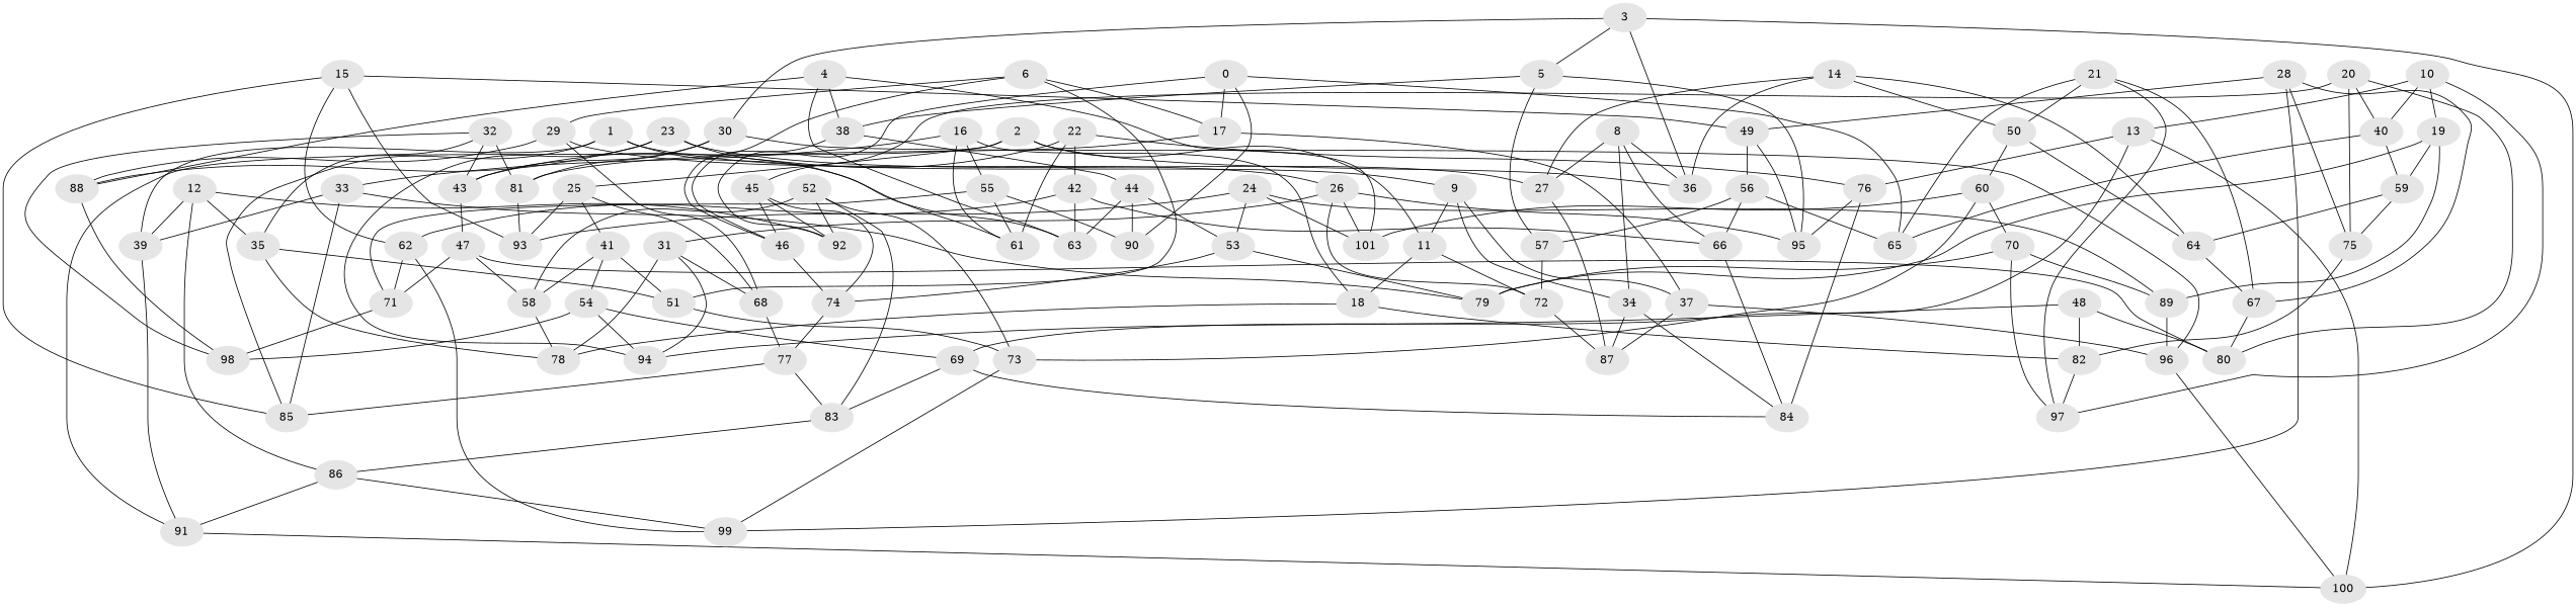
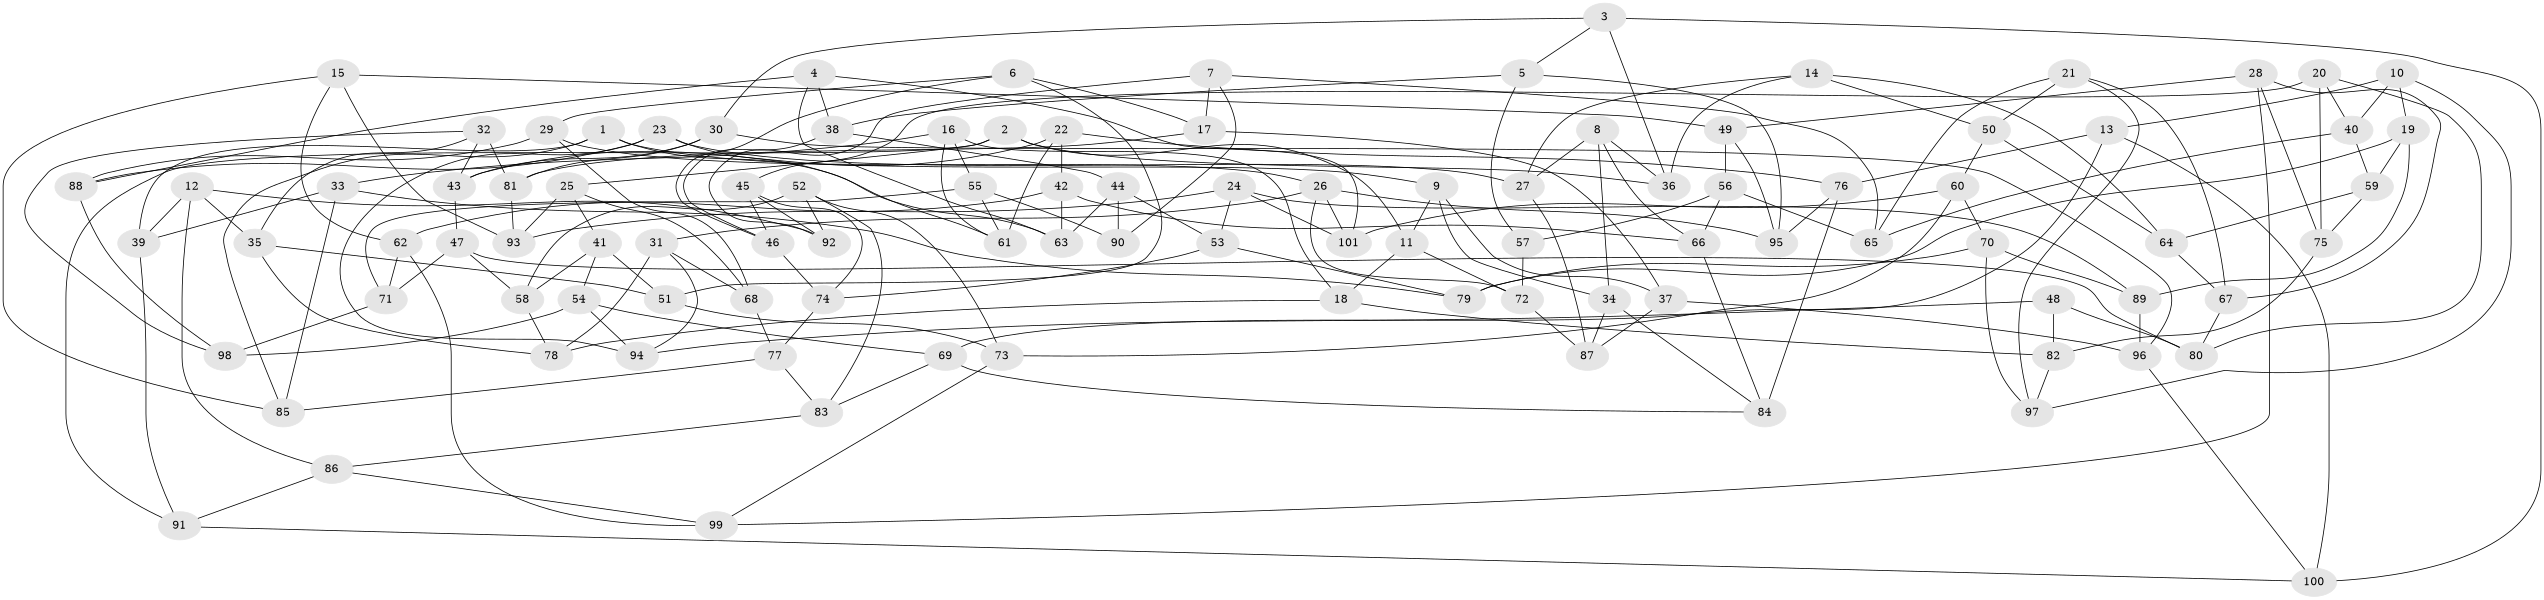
  graph {
    node [color=gray90 style=filled]
    1
    9
    39
    63
    85
    11
    34
    37
    91
    2
    25
    36
    18
    72
    93
    41
    68
    100
    3
    5
    30
    38
    57
    95
    81
    43
    96
    4
    88
    101
    46
    44
    98
    6
    17
    29
    51
    26
    74
    73
-   7 [label=0]
+   7
    65
    90
    92
    8
    27
    66
    87
    84
    10
    13
    19
    40
    97
    69
    76
    59
    79
    89
    78
    82
    12
    35
    86
    99
    83
    14
    50
    64
    60
    67
    15
    49
    62
    56
    71
    16
    33
    55
    61
    75
    20
    45
    80
    21
    22
    42
    47
    23
    94
    24
    53
    54
    58
    77
    31
    28
    32
    48
    70
    52
    1 -- 9
    1 -- 39
    1 -- 63
    1 -- 85
    9 -- 11
    9 -- 34
    9 -- 37
    39 -- 91
    11 -- 18
    11 -- 72
    34 -- 87
    34 -- 84
    37 -- 96
    37 -- 87
    91 -- 100
    2 -- 11
    2 -- 91
    2 -- 25
    2 -- 36
    25 -- 93
    25 -- 41
    25 -- 68
    18 -- 78
    18 -- 82
    72 -- 87
    41 -- 51
    41 -- 54
    41 -- 58
    68 -- 77
    3 -- 36
    3 -- 100
    3 -- 5
    3 -- 30
    5 -- 38
    5 -- 57
    5 -- 95
    30 -- 81
    30 -- 43
    30 -- 96
    38 -- 46
    38 -- 44
    57 -- 72
    81 -- 93
    43 -- 47
    96 -- 100
    4 -- 63
    4 -- 38
    4 -- 88
    4 -- 101
    88 -- 98
    46 -- 74
    44 -- 63
    44 -- 90
    44 -- 53
    6 -- 46
    6 -- 17
    6 -- 29
    6 -- 51
    17 -- 37
    17 -- 81
    29 -- 68
    29 -- 88
    29 -- 26
    51 -- 73
    26 -- 72
    26 -- 95
    26 -- 101
    26 -- 31
    74 -- 77
    73 -- 99
    7 -- 17
    7 -- 65
    7 -- 90
    7 -- 92
    8 -- 34
    8 -- 36
    8 -- 27
    8 -- 66
    27 -- 87
    66 -- 84
    10 -- 13
    10 -- 19
    10 -- 40
    10 -- 97
    13 -- 100
    13 -- 69
    13 -- 76
    19 -- 59
    19 -- 79
    19 -- 89
    40 -- 65
    40 -- 59
    69 -- 84
    69 -- 83
    76 -- 95
    76 -- 84
    59 -- 64
    59 -- 75
    89 -- 96
    82 -- 97
    12 -- 39
    12 -- 92
    12 -- 35
    12 -- 86
    35 -- 51
    35 -- 78
    86 -- 91
    86 -- 99
    83 -- 86
    14 -- 36
    14 -- 27
    14 -- 50
    14 -- 64
    50 -- 64
    50 -- 60
    64 -- 67
    60 -- 101
    60 -- 73
    60 -- 70
    67 -- 80
    15 -- 85
    15 -- 93
    15 -- 49
    15 -- 62
    49 -- 95
    49 -- 56
    62 -- 99
    62 -- 71
    56 -- 57
    56 -- 65
    56 -- 66
    71 -- 98
    16 -- 18
    16 -- 33
    16 -- 55
    16 -- 61
    33 -- 39
    33 -- 85
    33 -- 79
    55 -- 90
    55 -- 71
    55 -- 61
    75 -- 82
    20 -- 40
    20 -- 75
    20 -- 45
    20 -- 80
    45 -- 46
    45 -- 74
    45 -- 92
    21 -- 65
    21 -- 97
    21 -- 50
    21 -- 67
    22 -- 43
    22 -- 76
    22 -- 61
    22 -- 42
    42 -- 63
    42 -- 66
    42 -- 62
    47 -- 71
    47 -- 80
    47 -- 58
    23 -- 88
    23 -- 27
    23 -- 61
    23 -- 94
    24 -- 93
    24 -- 101
    24 -- 89
    24 -- 53
    53 -- 74
    53 -- 79
    54 -- 98
    54 -- 69
    54 -- 94
    58 -- 78
    77 -- 85
    77 -- 83
    31 -- 68
    31 -- 78
    31 -- 94
    28 -- 99
    28 -- 67
    28 -- 49
    28 -- 75
    32 -- 81
    32 -- 43
    32 -- 98
    32 -- 35
    48 -- 82
    48 -- 80
    48 -- 94
    70 -- 97
    70 -- 79
    70 -- 89
    52 -- 73
    52 -- 92
    52 -- 83
    52 -- 58
  }
